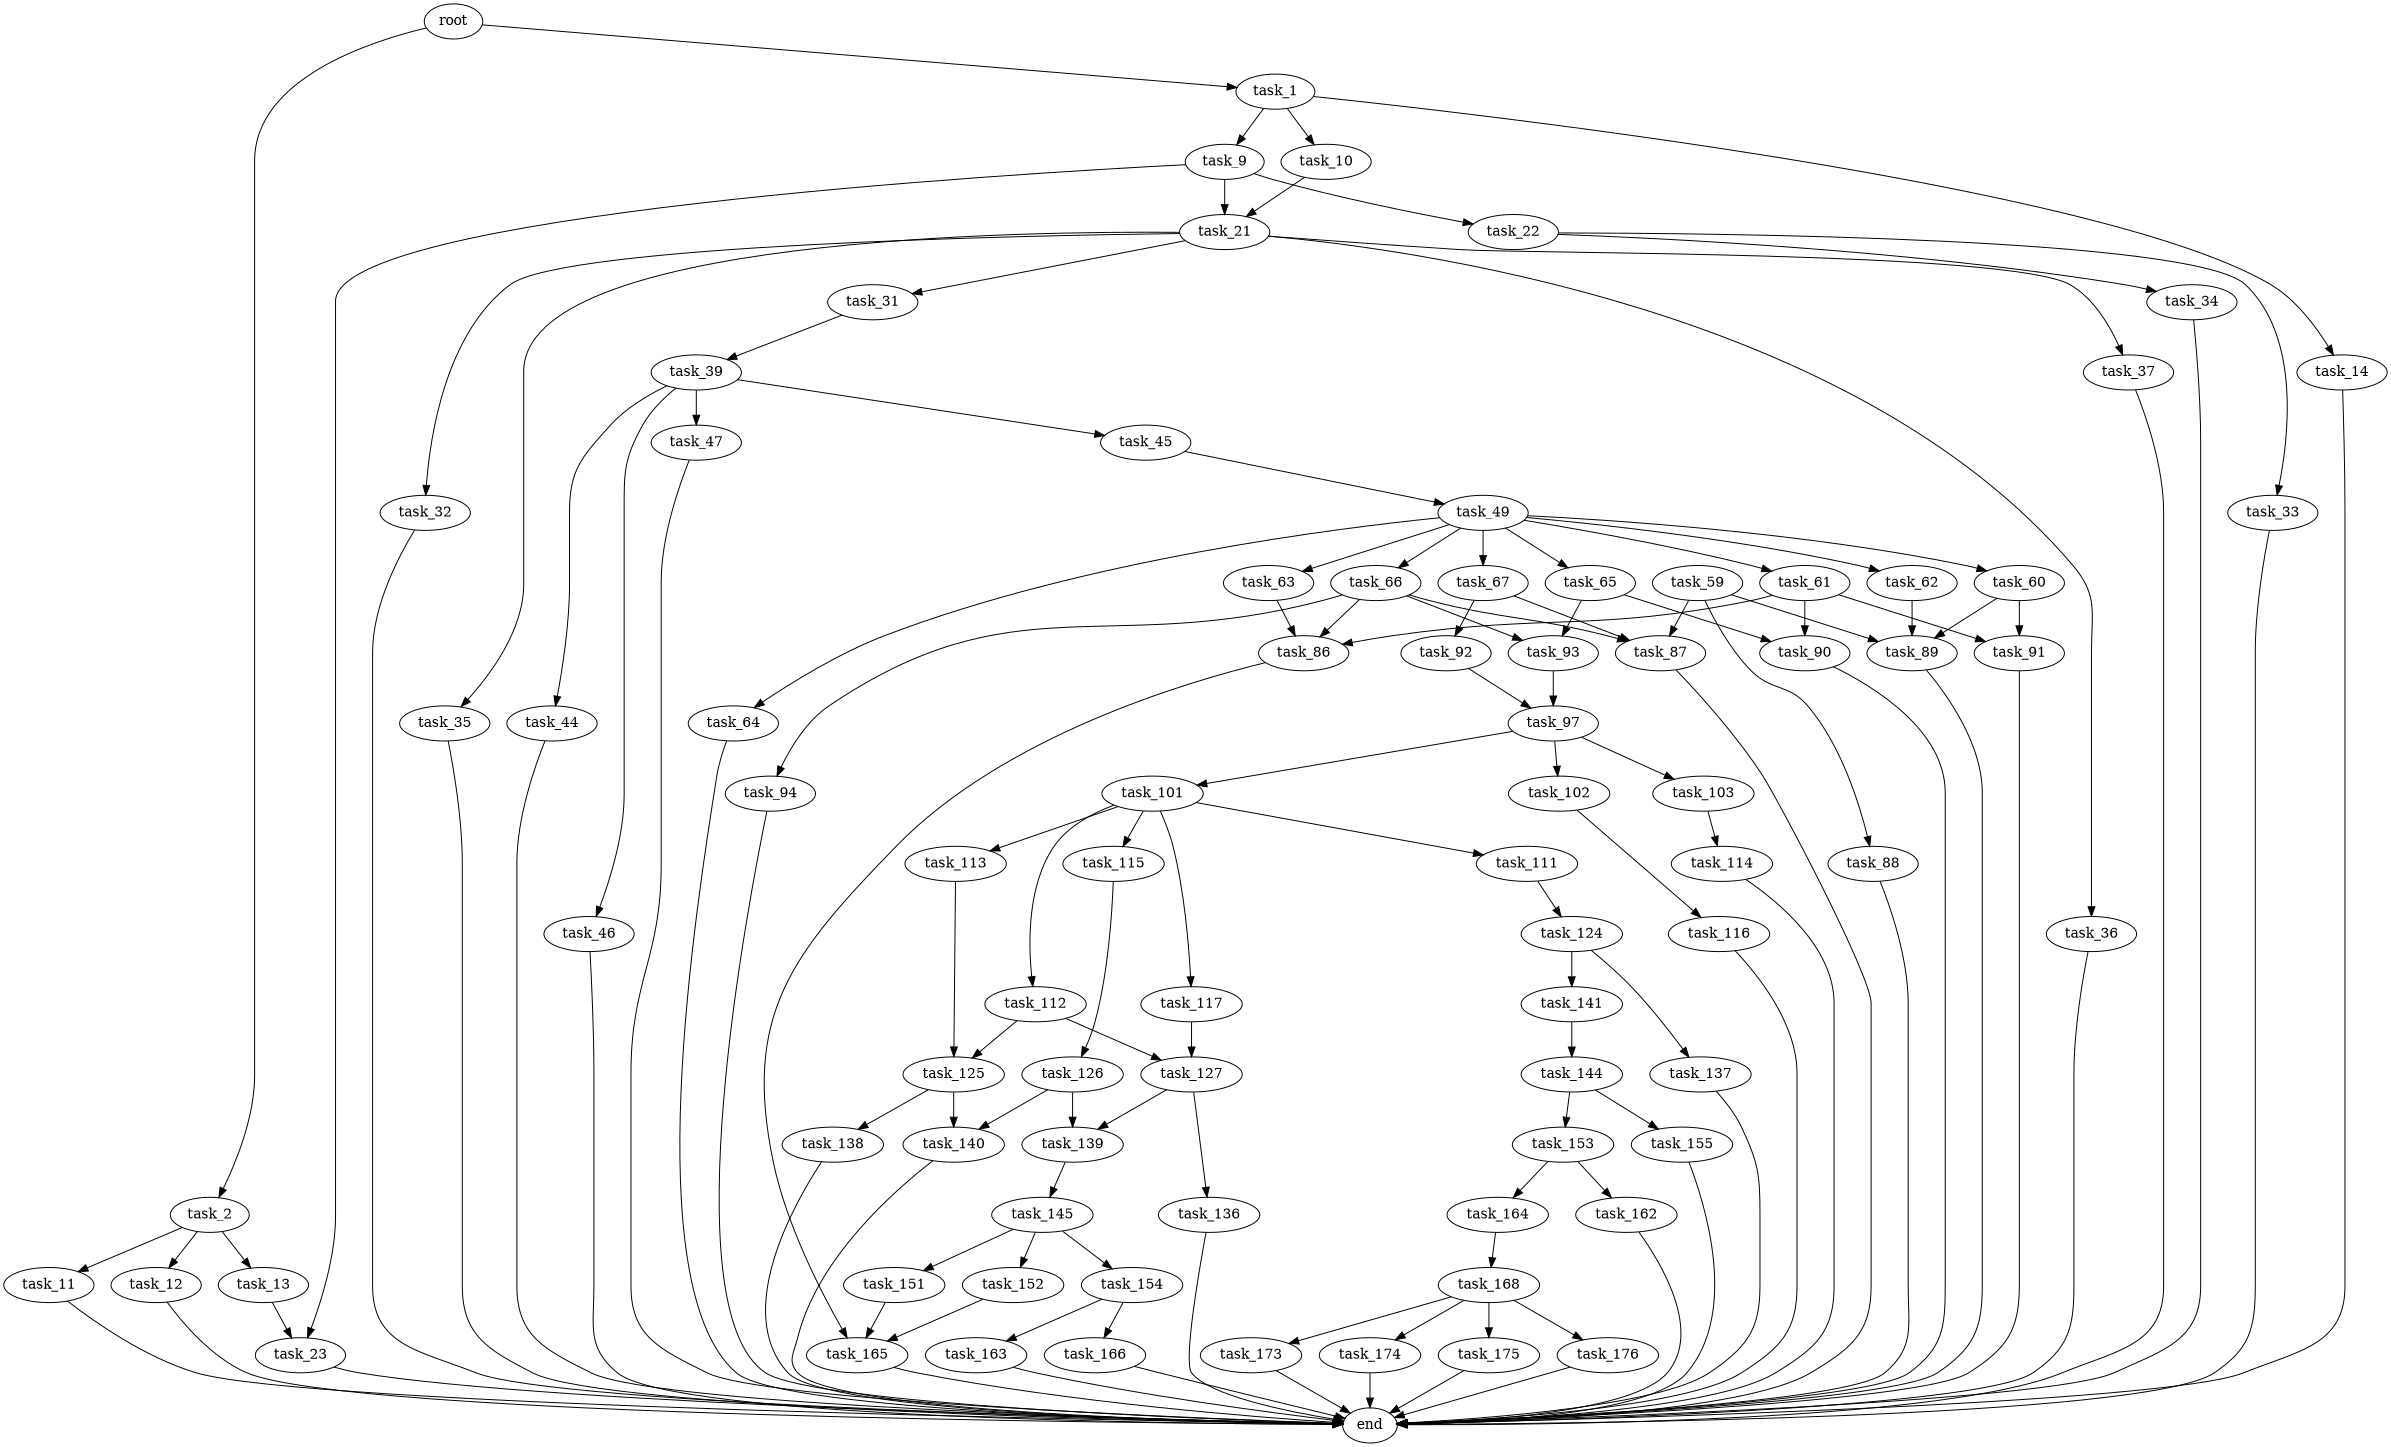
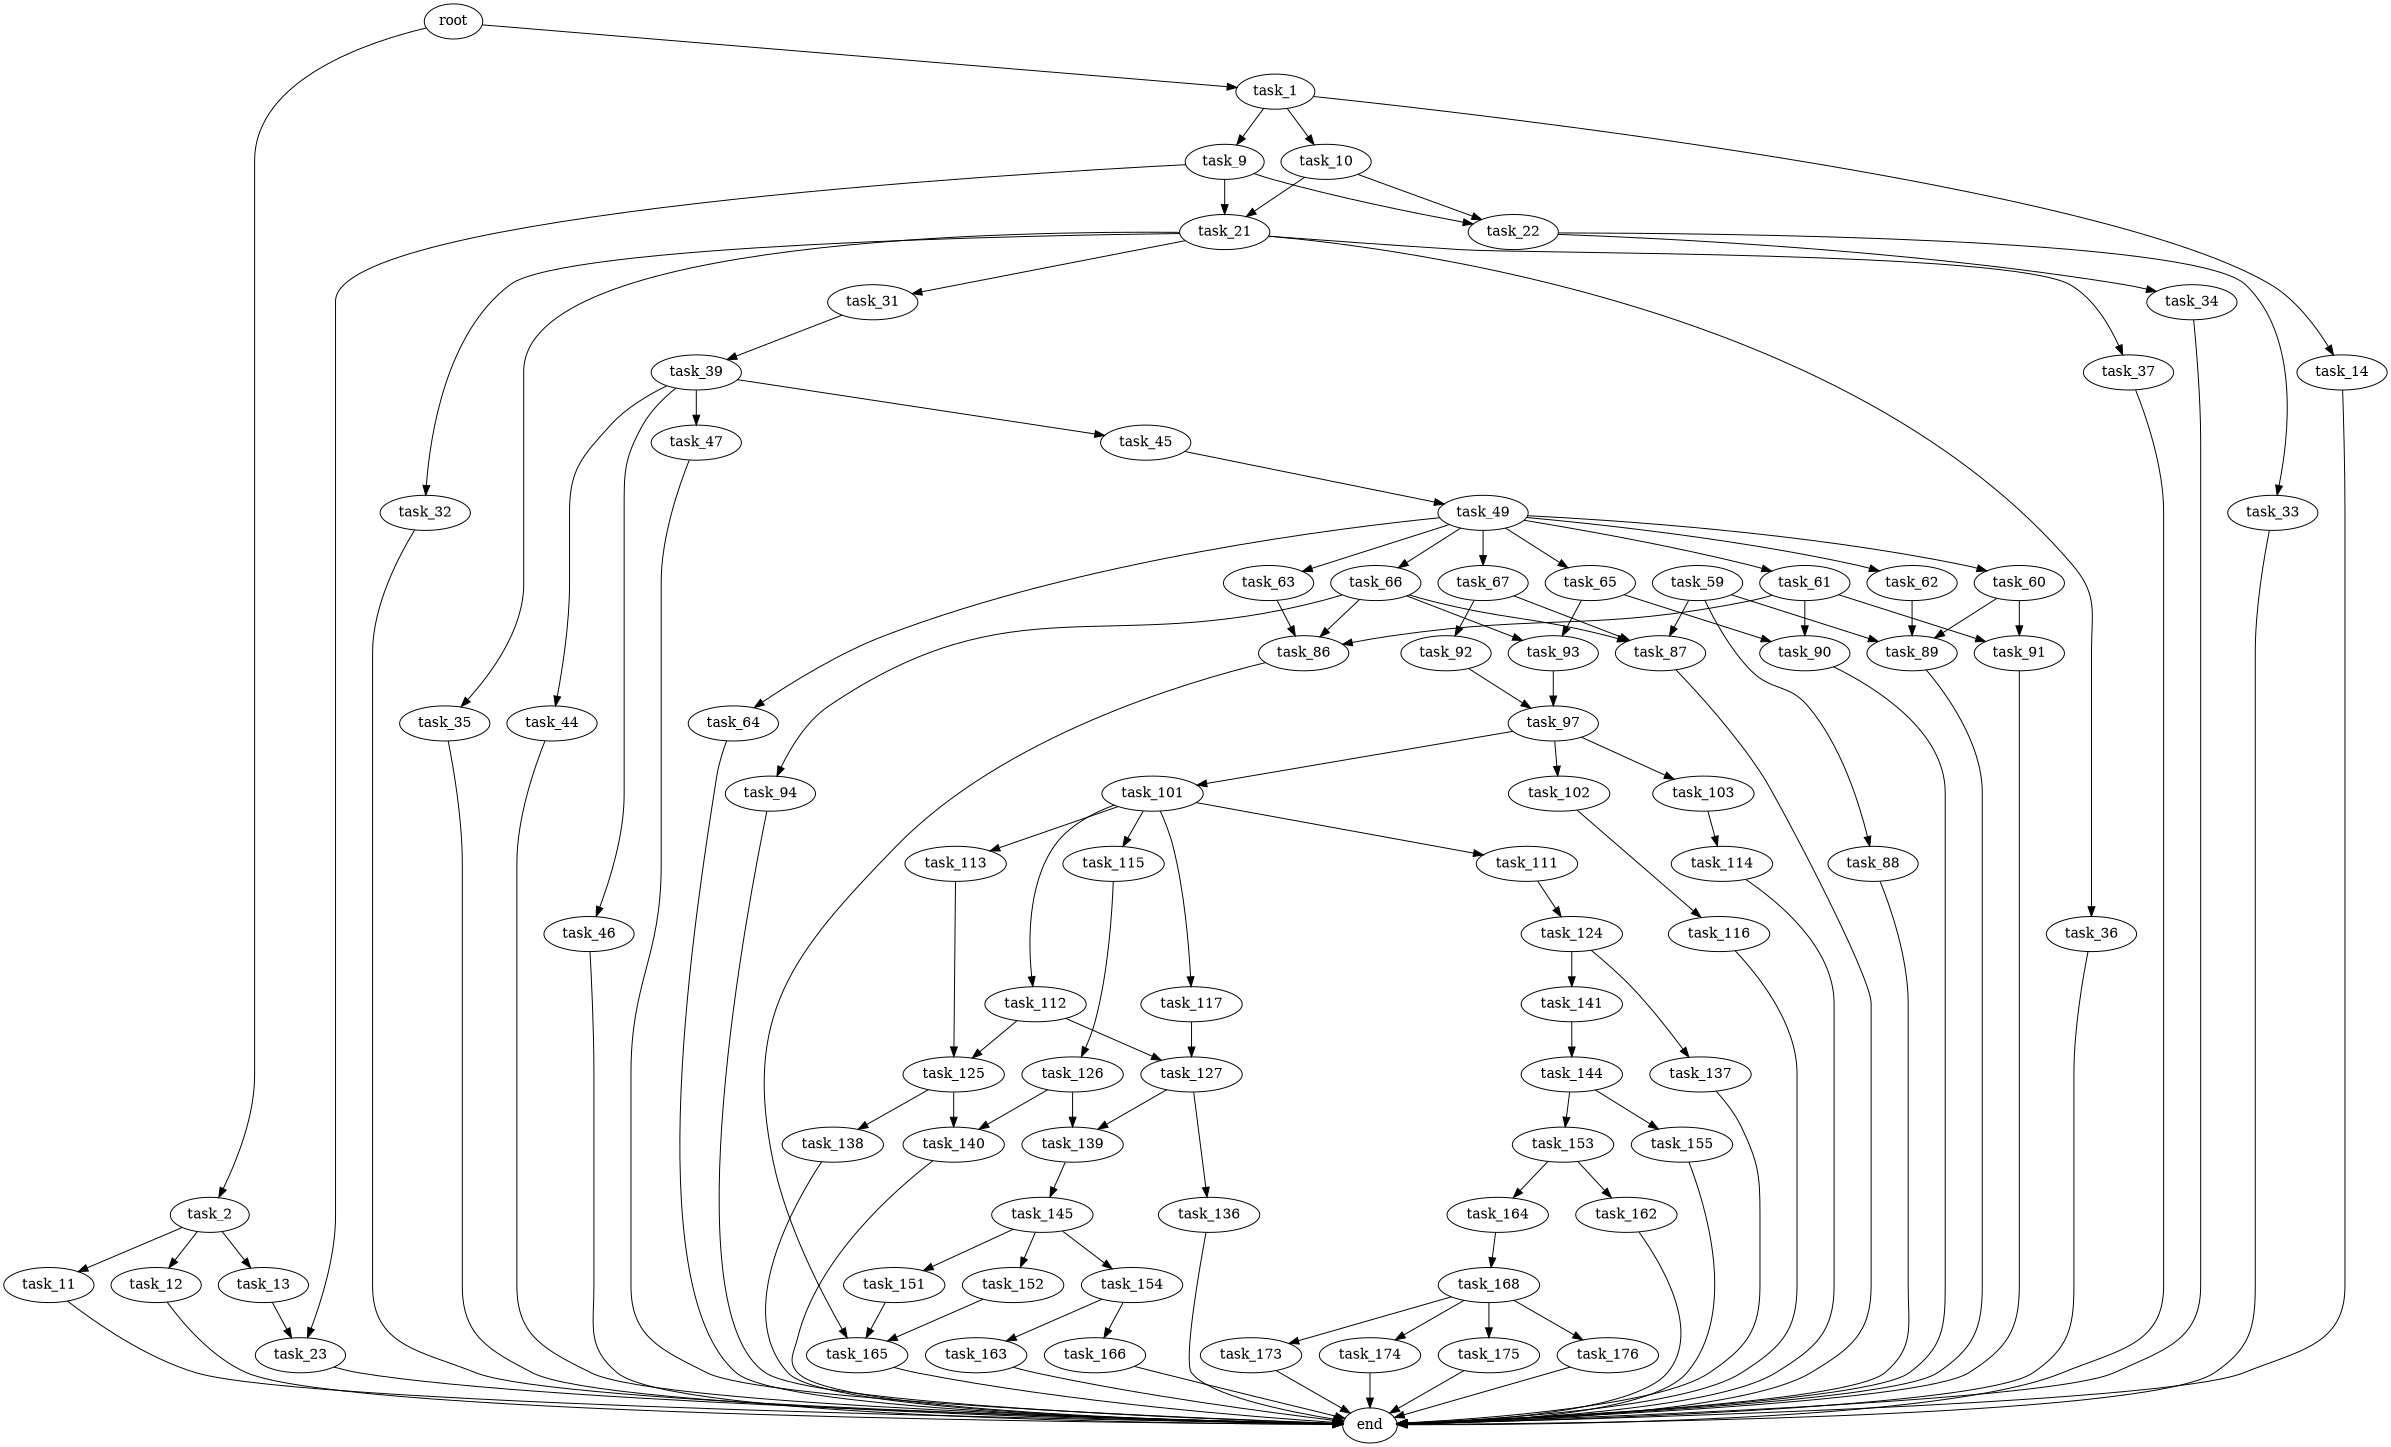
  digraph {
    root
    task_1
    task_2
    task_9
    task_10
    task_14
    task_11
    task_12
    task_13
    task_21
    task_22
    task_23
    end
    task_31
    task_32
    task_35
    task_36
    task_37
    task_33
    task_34
    task_39
    task_44
    task_45
    task_46
    task_47
    task_49
    task_60
    task_61
    task_62
    task_63
    task_64
    task_65
    task_66
    task_67
    task_59
    task_87
    task_88
    task_89
    task_91
    task_86
    task_90
    task_93
    task_94
    task_92
    task_165
    task_97
    task_101
    task_102
    task_103
    task_111
    task_112
    task_113
    task_115
    task_117
    task_116
    task_114
    task_124
    task_125
    task_127
    task_126
    task_137
    task_141
    task_138
    task_140
    task_139
    task_136
    task_144
    task_145
    task_153
    task_155
    task_151
    task_152
    task_154
    task_163
    task_166
    task_162
    task_164
    task_168
    task_173
    task_174
    task_175
    task_176
    root -> task_1
    root -> task_2
    task_1 -> task_9
    task_1 -> task_10
    task_1 -> task_14
    task_2 -> task_11
    task_2 -> task_12
    task_2 -> task_13
    task_9 -> task_21
    task_9 -> task_22
    task_9 -> task_23
    task_10 -> task_21
+   task_10 -> task_22
    task_14 -> end
    task_11 -> end
    task_12 -> end
    task_13 -> task_23
    task_21 -> task_31
    task_21 -> task_32
    task_21 -> task_35
    task_21 -> task_36
    task_21 -> task_37
    task_22 -> task_33
    task_22 -> task_34
    task_23 -> end
    task_31 -> task_39
    task_32 -> end
    task_35 -> end
    task_36 -> end
    task_37 -> end
    task_33 -> end
    task_34 -> end
    task_39 -> task_44
    task_39 -> task_45
    task_39 -> task_46
    task_39 -> task_47
    task_44 -> end
    task_45 -> task_49
    task_46 -> end
    task_47 -> end
    task_49 -> task_60
    task_49 -> task_61
    task_49 -> task_62
    task_49 -> task_63
    task_49 -> task_64
    task_49 -> task_65
    task_49 -> task_66
    task_49 -> task_67
    task_60 -> task_89
    task_60 -> task_91
    task_61 -> task_91
    task_61 -> task_86
    task_61 -> task_90
    task_62 -> task_89
    task_63 -> task_86
    task_64 -> end
    task_65 -> task_90
    task_65 -> task_93
    task_66 -> task_87
    task_66 -> task_86
    task_66 -> task_93
    task_66 -> task_94
    task_67 -> task_87
    task_67 -> task_92
    task_59 -> task_87
    task_59 -> task_88
    task_59 -> task_89
    task_87 -> end
    task_88 -> end
    task_89 -> end
    task_91 -> end
    task_86 -> task_165
    task_90 -> end
    task_93 -> task_97
    task_94 -> end
    task_92 -> task_97
    task_165 -> end
    task_97 -> task_101
    task_97 -> task_102
    task_97 -> task_103
    task_101 -> task_111
    task_101 -> task_112
    task_101 -> task_113
    task_101 -> task_115
    task_101 -> task_117
    task_102 -> task_116
    task_103 -> task_114
    task_111 -> task_124
    task_112 -> task_125
    task_112 -> task_127
    task_113 -> task_125
    task_115 -> task_126
    task_117 -> task_127
    task_116 -> end
    task_114 -> end
    task_124 -> task_137
    task_124 -> task_141
    task_125 -> task_138
    task_125 -> task_140
    task_127 -> task_139
    task_127 -> task_136
    task_126 -> task_140
    task_126 -> task_139
    task_137 -> end
    task_141 -> task_144
    task_138 -> end
    task_140 -> end
    task_139 -> task_145
    task_136 -> end
    task_144 -> task_153
    task_144 -> task_155
    task_145 -> task_151
    task_145 -> task_152
    task_145 -> task_154
    task_153 -> task_162
    task_153 -> task_164
    task_155 -> end
    task_151 -> task_165
    task_152 -> task_165
    task_154 -> task_163
    task_154 -> task_166
    task_163 -> end
    task_166 -> end
    task_162 -> end
    task_164 -> task_168
    task_168 -> task_173
    task_168 -> task_174
    task_168 -> task_175
    task_168 -> task_176
    task_173 -> end
    task_174 -> end
    task_175 -> end
    task_176 -> end
  }
